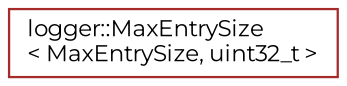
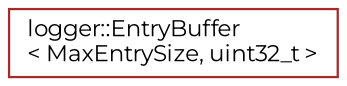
  digraph {
    rankdir=TB
    fontname=Montserrat
-   n1 [color=brown fillcolor=white fontname=Montserrat fontsize=10 height=0.2 label="logger::MaxEntrySize\l\< MaxEntrySize, uint32_t \>" shape=box style=filled width=0.4]
+   n1 [color=brown fillcolor=white fontname=Montserrat fontsize=10 height=0.2 label="logger::EntryBuffer\l\< MaxEntrySize, uint32_t \>" shape=box style=filled width=0.4]
  }
